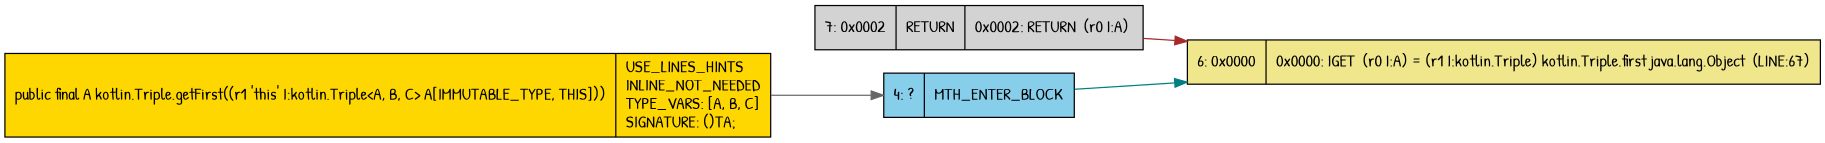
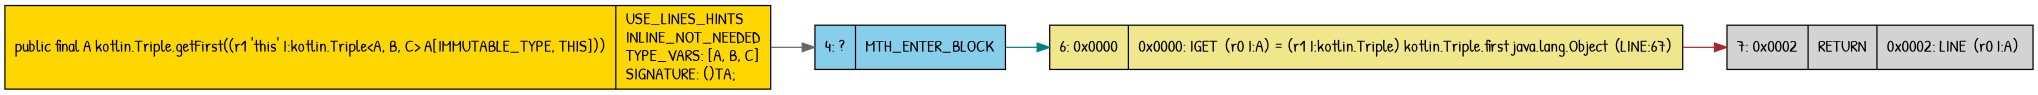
  digraph {
    fontname="Patrick Hand"
    rankdir=LR
    node [fontname="Patrick Hand" shape=record style=filled]
    edge [fontname="Patrick Hand"]
    n1 [fillcolor=skyblue label="{4\:\ ?|MTH_ENTER_BLOCK\l}"]
    n2 [fillcolor=khaki label="{6\:\ 0x0000|0x0000: IGET  (r0 I:A) = (r1 I:kotlin.Triple) kotlin.Triple.first java.lang.Object  (LINE:67)\l}"]
-   n3 [fillcolor=lightgrey label="{7\:\ 0x0002|RETURN\l|0x0002: RETURN  (r0 I:A) \l}"]
+   n3 [fillcolor=lightgrey label="{7\:\ 0x0002|RETURN\l|0x0002: LINE  (r0 I:A) \l}"]
    n4 [fillcolor=gold label="{public final A kotlin.Triple.getFirst((r1 'this' I:kotlin.Triple\<A, B, C\> A[IMMUTABLE_TYPE, THIS]))  | USE_LINES_HINTS\lINLINE_NOT_NEEDED\lTYPE_VARS: [A, B, C]\lSIGNATURE: ()TA;\l}"]
    n1 -> n2 [color=teal]
-   n3 -> n2 [color=brown]
+   n2 -> n3 [color=brown]
    n4 -> n1 [color=gray40]
  }
